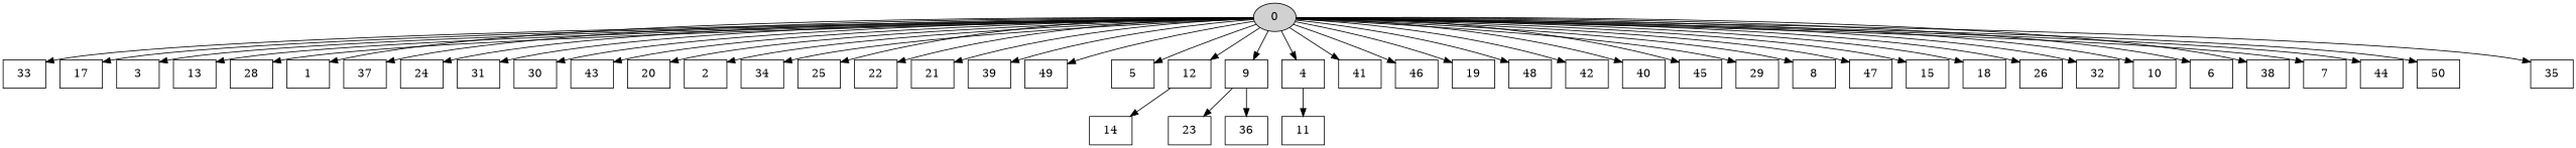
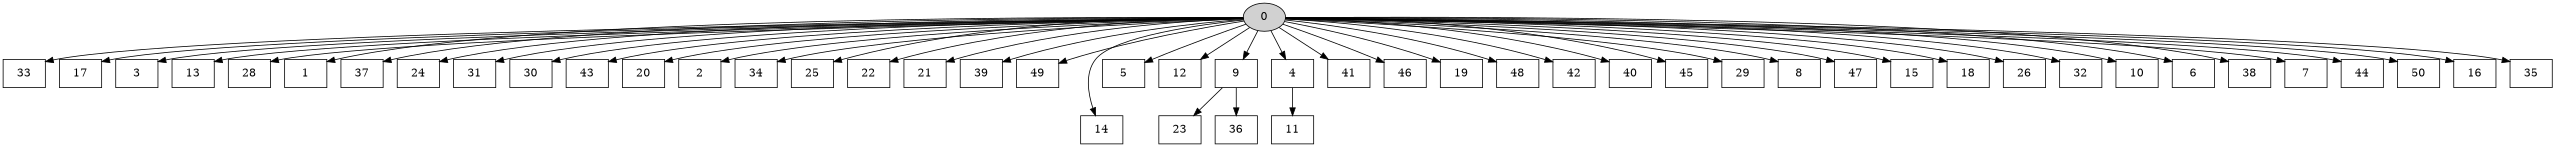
  digraph {
    node [fillcolor=white style=filled shape=box]
    0 [fillcolor=grey82 shape=""]
    n2 [label="33\n"]
    n3 [label="17\n"]
    n4 [label="3\n"]
    n5 [label="13\n"]
    n6 [label="28\n"]
    n7 [label="1\n"]
    n8 [label="37\n"]
    n9 [label="24\n"]
    n10 [label="31\n"]
    n11 [label="30\n"]
    n12 [label="43\n"]
    n13 [label="20\n"]
    n14 [label="2\n"]
    n15 [label="34\n"]
    n16 [label="25\n"]
    n17 [label="22\n"]
    n18 [label="21\n"]
    n19 [label="39\n"]
    n20 [label="49\n"]
    n21 [label="14\n"]
    n22 [label="5\n"]
    n23 [label="9\n"]
    n24 [label="4\n"]
    n25 [label="12\n"]
    n26 [label="41\n"]
    n27 [label="46\n"]
    n28 [label="19\n"]
    n29 [label="48\n"]
    n30 [label="42\n"]
    n31 [label="40\n"]
    n32 [label="45\n"]
    n33 [label="29\n"]
    n34 [label="8\n"]
    n35 [label="47\n"]
    n36 [label="15\n"]
    n37 [label="18\n"]
    n38 [label="26\n"]
    n39 [label="32\n"]
    n40 [label="10\n"]
    n41 [label="6\n"]
    n42 [label="38\n"]
    n43 [label="7\n"]
    n44 [label="44\n"]
    n45 [label="50\n"]
+   n46 [label="16\n"]
    n47 [label="35\n"]
    n48 [label="23\n"]
    n49 [label="36\n"]
    n50 [label="11\n"]
    0 -> n2
    0 -> n3
    0 -> n4
    0 -> n5
    0 -> n6
    0 -> n7
    0 -> n8
    0 -> n9
    0 -> n10
    0 -> n11
    0 -> n12
    0 -> n13
    0 -> n14
    0 -> n15
    0 -> n16
    0 -> n17
    0 -> n18
    0 -> n19
    0 -> n20
-   n25 -> n21
+   0 -> n21
    0 -> n22
    0 -> n23
    0 -> n24
    0 -> n25
    0 -> n26
    0 -> n27
    0 -> n28
    0 -> n29
    0 -> n30
    0 -> n31
    0 -> n32
    0 -> n33
    0 -> n34
    0 -> n35
    0 -> n36
    0 -> n37
    0 -> n38
    0 -> n39
    0 -> n40
    0 -> n41
    0 -> n42
    0 -> n43
    0 -> n44
    0 -> n45
+   0 -> n46
    0 -> n47
    n23 -> n48
    n23 -> n49
    n24 -> n50
  }
